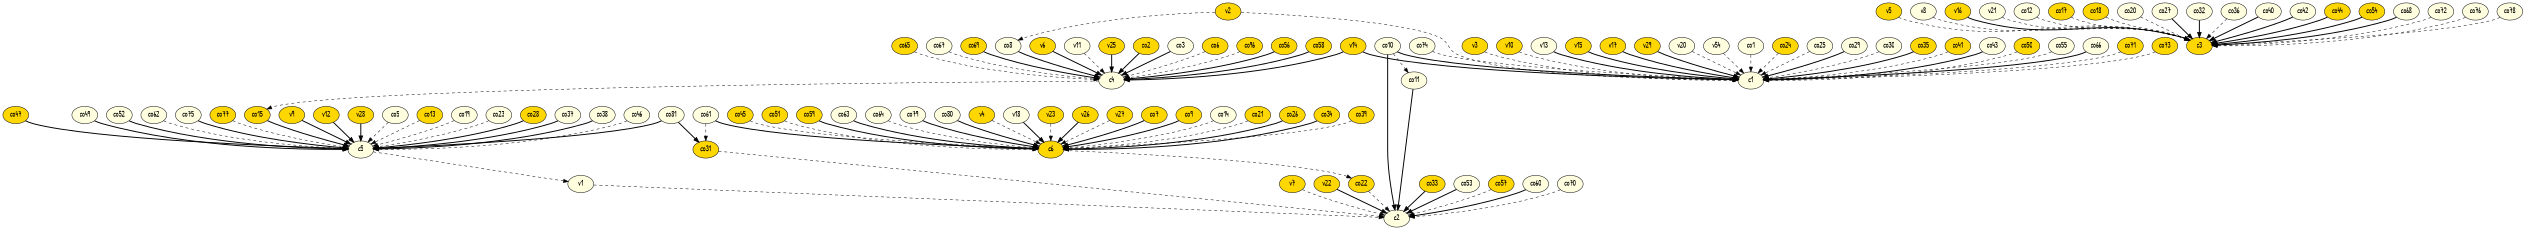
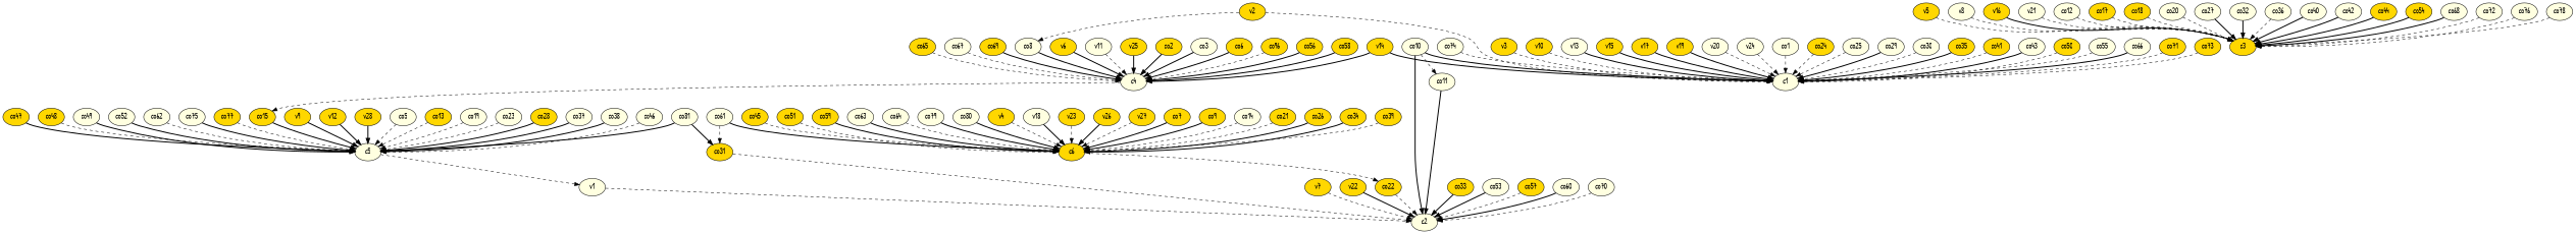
  strict digraph {
    fontname="Patrick Hand"
    node [fillcolor=gold fontname="Patrick Hand" style=filled]
    edge [fontname="Patrick Hand" style=dashed weight=1]
    c4 [fillcolor=lightyellow]
    co15
    c5 [fillcolor=lightyellow]
    v1 [fillcolor=lightyellow]
    c2 [fillcolor=lightyellow]
    c6
    co22
    c1 [fillcolor=lightyellow]
    v2
    co8 [fillcolor=lightyellow]
    v3
    v4
    v5
    c3
    v6
    v7
    v8 [fillcolor=lightyellow]
    v9
    v10
    v11 [fillcolor=lightyellow]
    v12
    v13 [fillcolor=lightyellow]
    v14
    v15
    v16
    v17
    v18 [fillcolor=lightyellow]
-   v19 [label=v29]
+   v19
    v20 [fillcolor=lightyellow]
    v21 [fillcolor=lightyellow]
    v22
    v23
-   v24 [fillcolor=lightyellow label=v54]
+   v24 [fillcolor=lightyellow]
    v25
    v26
    v27
    v28
    co1 [fillcolor=lightyellow]
    co2
    co3 [fillcolor=lightyellow]
    co5 [fillcolor=lightyellow]
    co6
    co7
    co9
    co10 [fillcolor=lightyellow]
    co11 [fillcolor=lightyellow]
    co12 [fillcolor=lightyellow]
    co13
    co14 [fillcolor=lightyellow]
    n50 [label=co96]
    co17
    co18
    co19 [fillcolor=lightyellow]
    co20 [fillcolor=lightyellow]
    co21
    co23 [fillcolor=lightyellow]
    co24
    co25 [fillcolor=lightyellow]
    co26
    co27 [fillcolor=lightyellow]
    co28
    co29 [fillcolor=lightyellow]
    co30 [fillcolor=lightyellow]
    co31
    co32 [fillcolor=lightyellow]
    co33
    co34
    co35
    co36 [fillcolor=lightyellow]
    co37 [fillcolor=lightyellow]
    co38 [fillcolor=lightyellow]
    co39
    co40 [fillcolor=lightyellow]
    co41
    co42 [fillcolor=lightyellow]
    co43 [fillcolor=lightyellow]
    co44
    co45
    co46 [fillcolor=lightyellow]
    co47
+   co48
    co49 [fillcolor=lightyellow]
    co50
    co51
    co52 [fillcolor=lightyellow]
    co53 [fillcolor=lightyellow]
    co54
    co55 [fillcolor=lightyellow]
    co56
    co57
    co58
    co59
    co60 [fillcolor=lightyellow]
    co61 [fillcolor=lightyellow]
    co62 [fillcolor=lightyellow]
    co63 [fillcolor=lightyellow]
    co64 [fillcolor=lightyellow]
    co65
    co66 [fillcolor=lightyellow]
    co67 [fillcolor=lightyellow]
    co68 [fillcolor=lightyellow]
    co69
    co70 [fillcolor=lightyellow]
    co71
    co72 [fillcolor=lightyellow]
    co73
    co74 [fillcolor=lightyellow]
    co75 [fillcolor=lightyellow]
    co76 [fillcolor=lightyellow]
    co77
    co78 [fillcolor=lightyellow]
    co79 [fillcolor=lightyellow]
    co80 [fillcolor=lightyellow]
    co81 [fillcolor=lightyellow]
    c4 -> co15
    co15 -> c5 [style=bold]
    c5 -> v1
    v1 -> c2
    c6 -> co22
    co22 -> c2
    v2 -> c1
    v2 -> co8
    co8 -> c4 [style=bold]
    v3 -> c1
    v4 -> c6
    v5 -> c3
    v6 -> c4 [style=bold]
    v7 -> c2
    v8 -> c3
    v9 -> c5 [style=bold]
    v10 -> c1
    v11 -> c4
    v12 -> c5 [style=bold]
    v13 -> c1 [style=bold]
    v14 -> c4 [style=bold]
    v14 -> c1 [style=bold]
    v15 -> c1 [style=bold]
    v16 -> c3 [style=bold]
    v17 -> c1 [style=bold]
    v18 -> c6 [style=bold]
    v19 -> c1 [style=bold]
    v20 -> c1
    v21 -> c3
    v22 -> c2 [style=bold]
    v23 -> c6
    v24 -> c1
    v25 -> c4 [style=bold]
    v26 -> c6 [style=bold]
    v27 -> c6
    v28 -> c5 [style=bold]
    co1 -> c1
    co2 -> c4 [style=bold]
    co3 -> c4 [style=bold]
    co5 -> c5
-   co6 -> c4
+   co6 -> c4 [style=bold]
    co7 -> c6 [style=bold]
    co9 -> c6 [style=bold]
    co10 -> c2 [style=bold]
    co10 -> c1 [style=bold]
    co10 -> co11
    co11 -> c2 [style=bold]
    co12 -> c3
    co13 -> c5
    co14 -> c6
    n50 -> c4
    co17 -> c3
    co18 -> c3
    co19 -> c5
    co20 -> c3
    co21 -> c6
    co23 -> c5
    co24 -> c1
    co25 -> c1
    co26 -> c6 [style=bold]
    co27 -> c3 [style=bold]
    co28 -> c5 [style=bold]
    co29 -> c1 [style=bold]
    co30 -> c1
    co31 -> c2
    co32 -> c3 [style=bold]
    co33 -> c2 [style=bold]
    co34 -> c6 [style=bold]
    co35 -> c1 [style=bold]
    co36 -> c3
    co37 -> c5 [style=bold]
    co38 -> c5 [style=bold]
    co39 -> c6
    co40 -> c3 [style=bold]
    co41 -> c1
    co42 -> c3 [style=bold]
    co43 -> c1 [style=bold]
    co44 -> c3 [style=bold]
    co45 -> c6
    co46 -> c5
    co47 -> c5 [style=bold]
+   co48 -> c5
    co49 -> c5 [style=bold]
    co50 -> c1
    co51 -> c6
    co52 -> c5 [style=bold]
    co53 -> c2 [style=bold]
    co54 -> c3 [style=bold]
    co55 -> c1
    co56 -> c4 [style=bold]
    co57 -> c2
    co58 -> c4 [style=bold]
    co59 -> c6 [style=bold]
    co60 -> c2 [style=bold]
    co61 -> c6 [style=bold]
    co61 -> co31
    co62 -> c5
    co63 -> c6 [style=bold]
    co64 -> c6
    co65 -> c4
    co66 -> c1 [style=bold]
    co67 -> c4
    co68 -> c3 [style=bold]
    co69 -> c4 [style=bold]
    co70 -> c2
    co71 -> c1
    co72 -> c3
    co73 -> c1
    co74 -> c1
    co75 -> c5 [style=bold]
    co76 -> c3
    co77 -> c5
    co78 -> c3
    co79 -> c6 [style=bold]
    co80 -> c6 [style=bold]
    co81 -> c5 [style=bold]
    co81 -> co31 [style=bold]
  }
